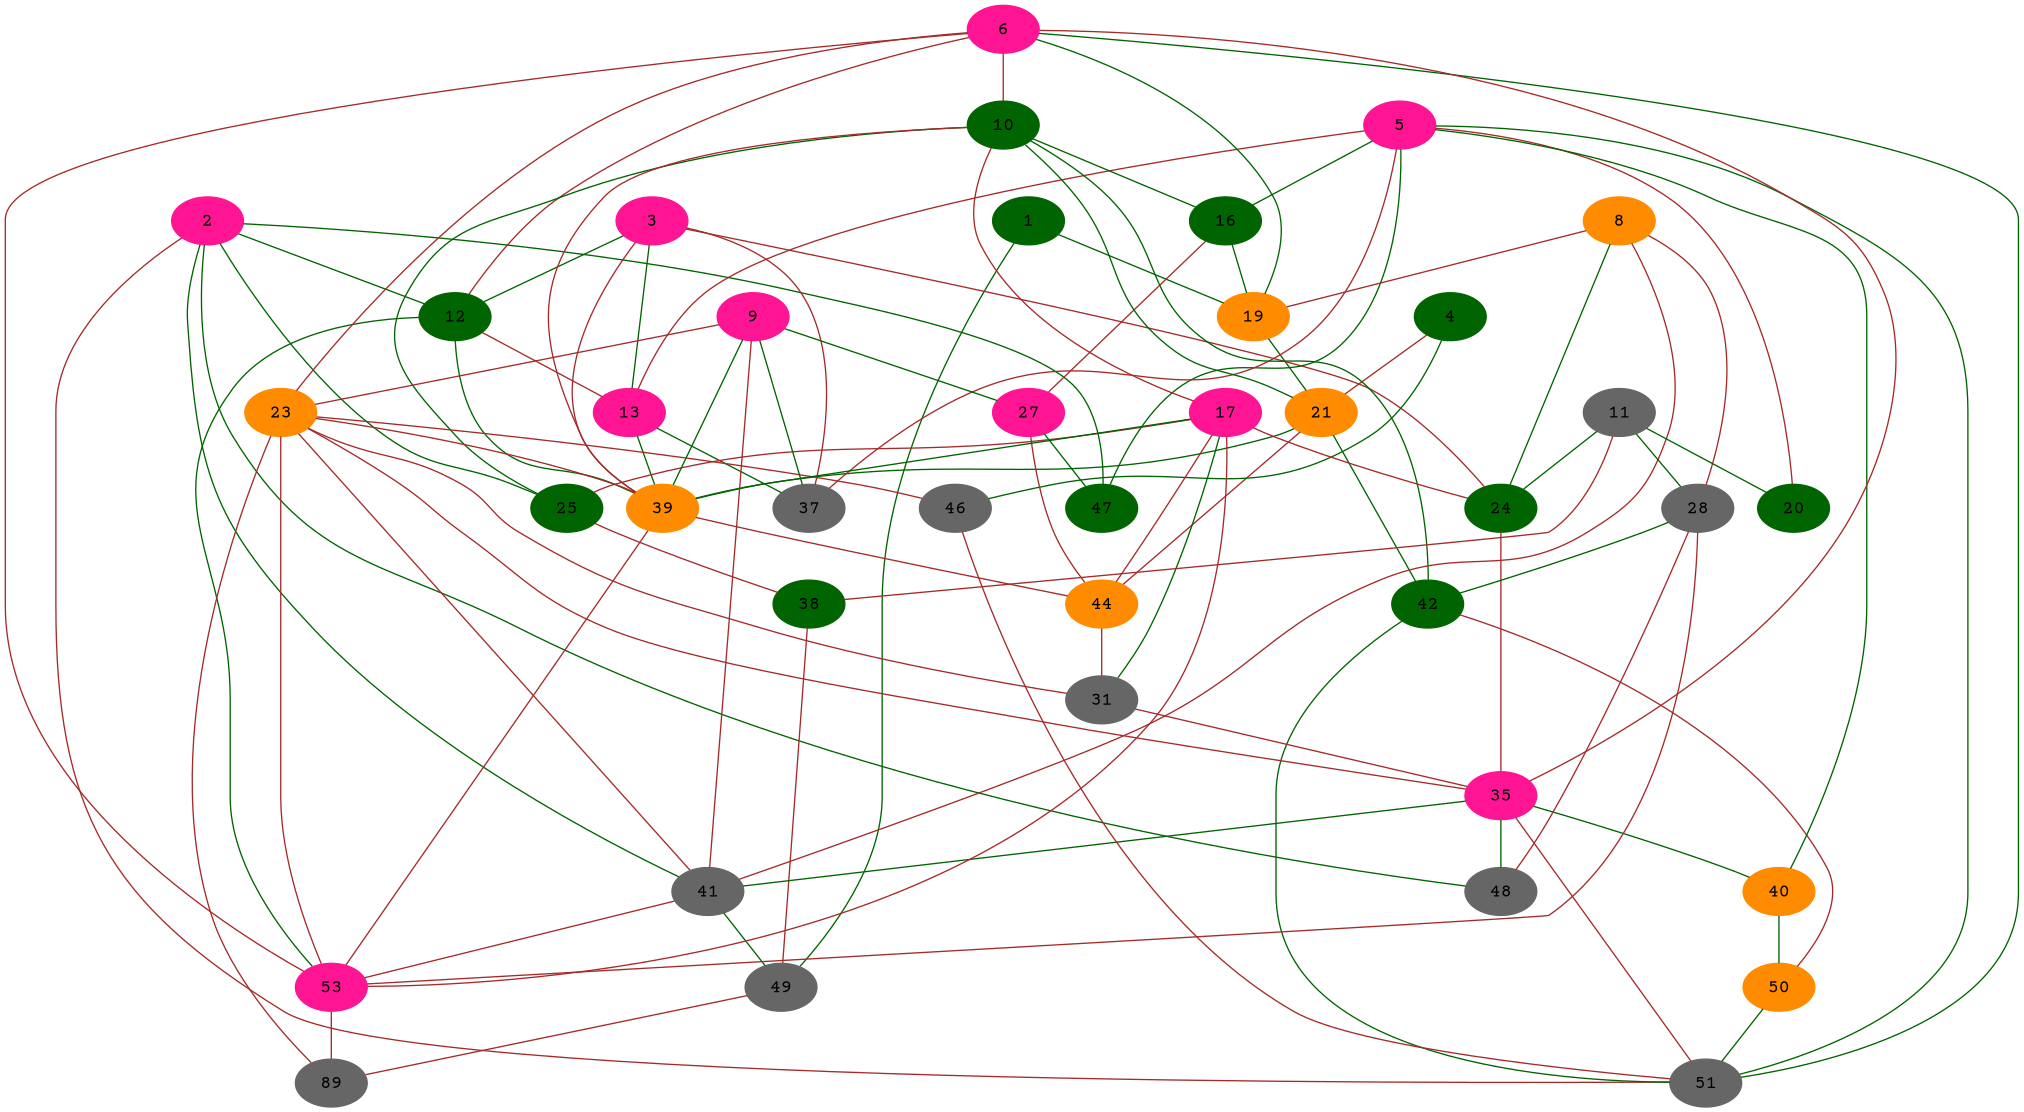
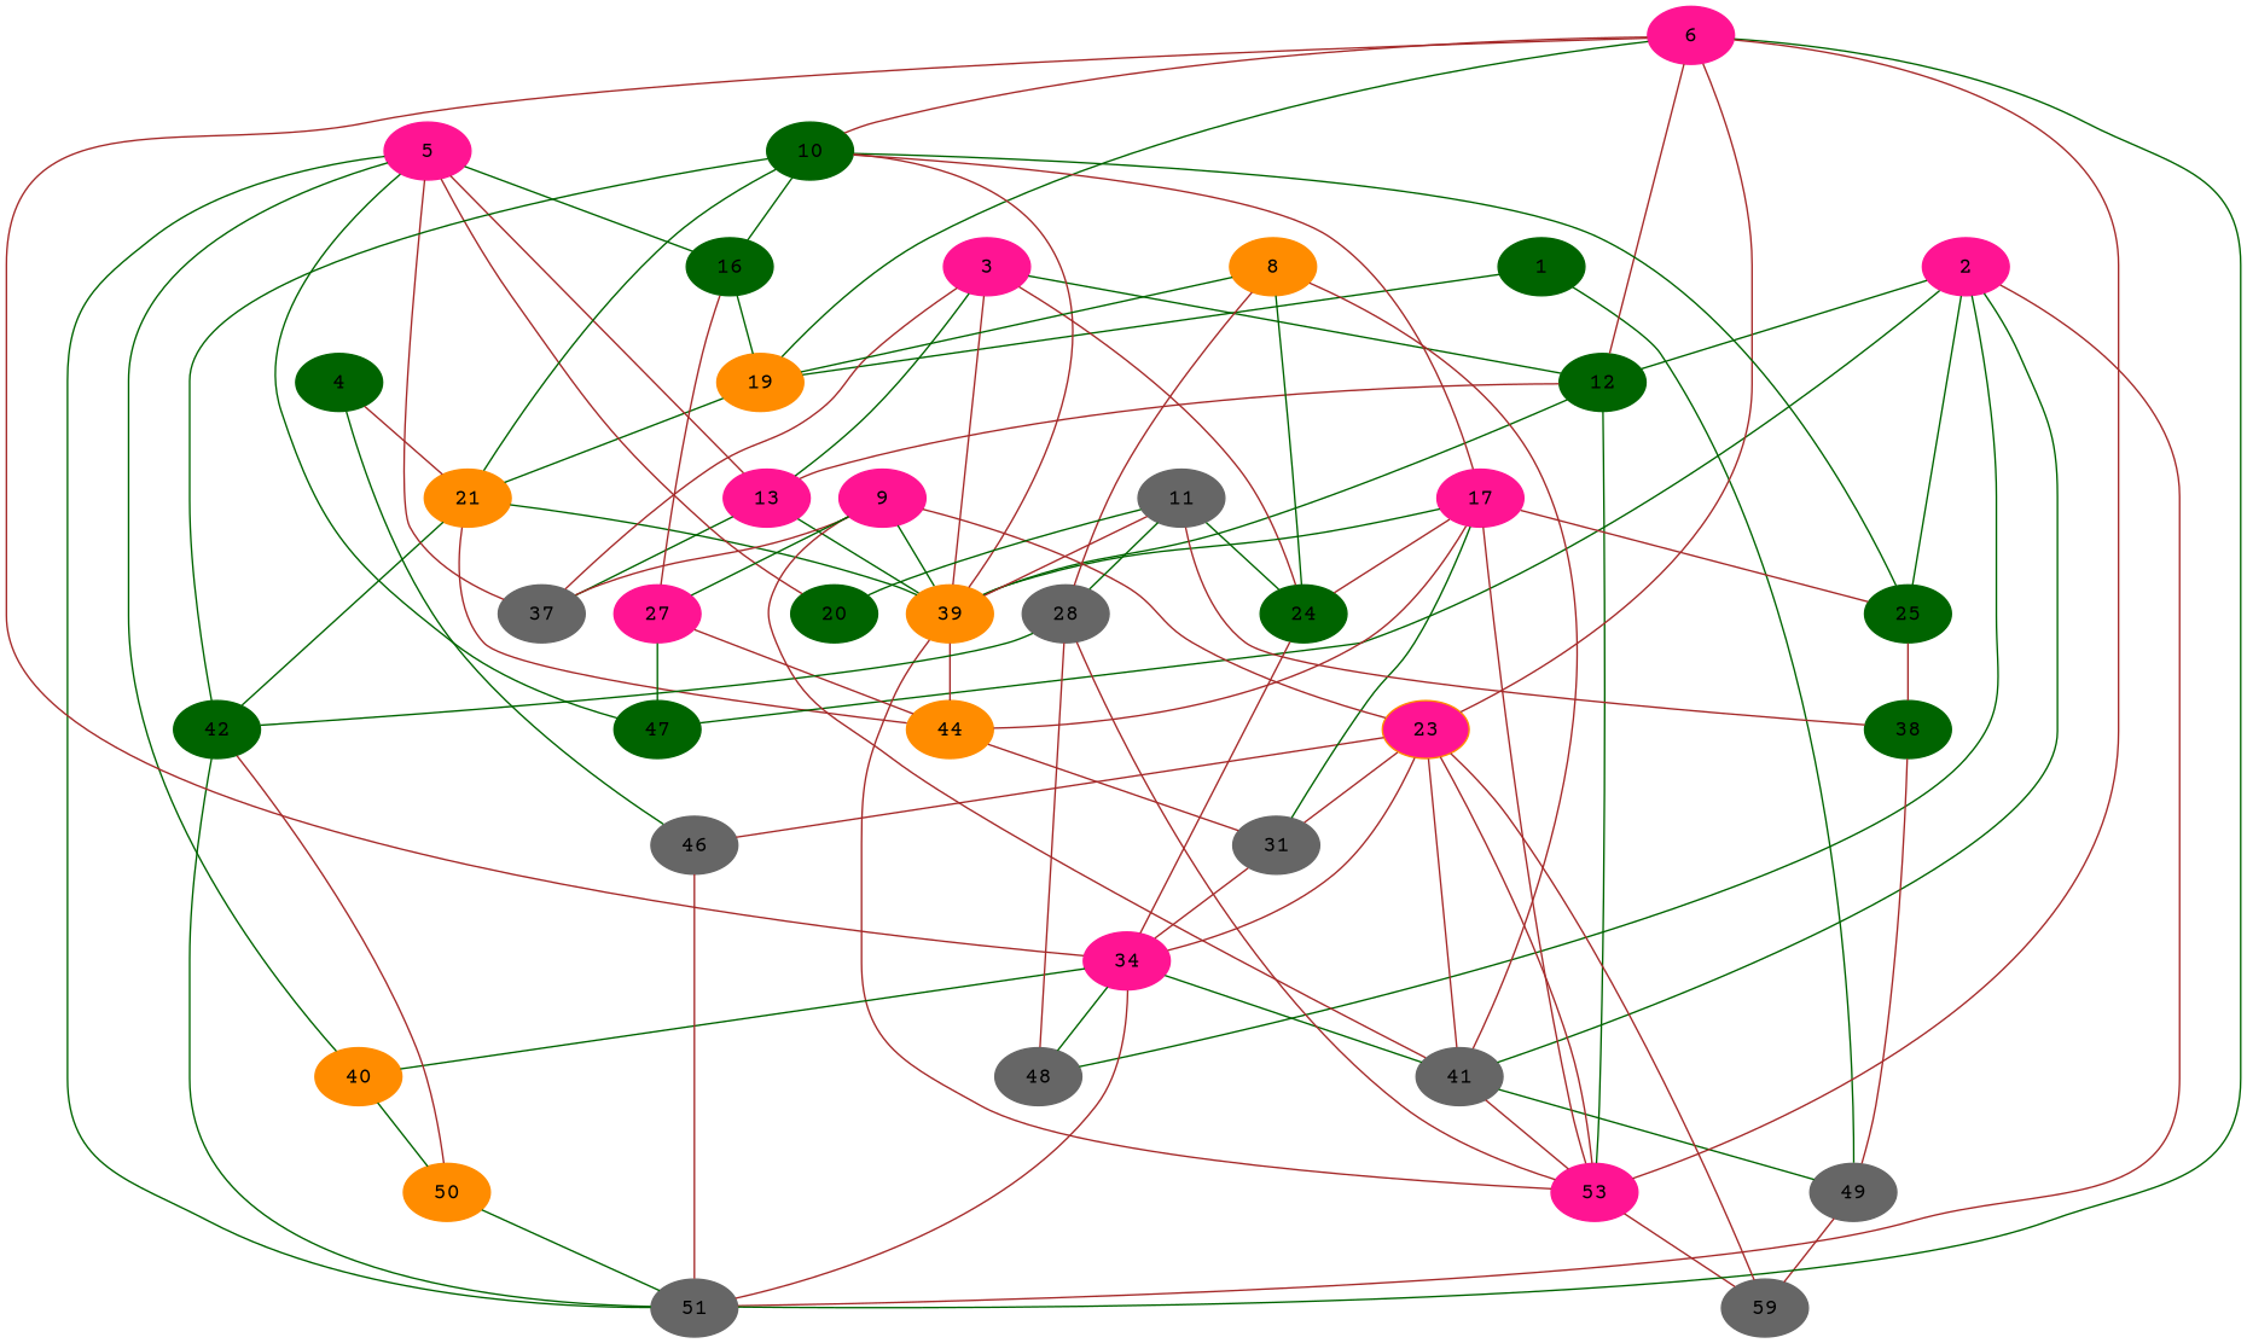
  graph {
    fontname="Courier Prime"
    node [color=darkgreen fontname="Courier Prime" style=filled]
    edge [color=brown fontname="Courier Prime"]
    19 [color=darkorange]
    1
    49 [color=gray40 super="+56"]
    21 [color=darkorange super="+29"]
-   59 [color=gray40 label=89]
+   59 [color=gray40]
    2 [color=deeppink super="+14"]
    12
    25 [super="+36"]
    41 [color=gray40 super="+43"]
    47
    48 [color=gray40]
    51 [color=gray40 super="+63"]
    13 [color=deeppink super="+32"]
    39 [color=darkorange super="+54"]
    53 [color=deeppink super="+55"]
    38
    3 [color=deeppink super="+18"]
    24 [super="+62"]
    37 [color=gray40]
-   35 [color=deeppink super="+57"]
+   35 [color=deeppink super="+57" label=34]
    44 [color=darkorange super="+52"]
    42 [super="+61"]
    4
    46 [color=gray40]
    5 [color=deeppink super="+26"]
    16
    20
    40 [color=darkorange]
    27 [color=deeppink]
    50 [color=darkorange]
    6 [color=deeppink super="+22"]
    10 [super="+33"]
-   23 [color=darkorange super="+30"]
+   23 [color=darkorange super="+30" fillcolor=deeppink]
    17 [color=deeppink super="+34"]
    31 [color=gray40]
    8 [color=darkorange]
    28 [color=gray40 super="+58"]
    9 [color=deeppink super="+15"]
    11 [color=gray40 super="+60"]
    19 -- 21 [color=darkgreen]
    1 -- 19 [color=darkgreen]
    1 -- 49 [color=darkgreen weight=2]
    49 -- 59
    21 -- 39 [color=darkgreen]
    21 -- 44 [weight=2]
    21 -- 42 [color=darkgreen]
    2 -- 12 [color=darkgreen]
    2 -- 25 [color=darkgreen]
    2 -- 41 [color=darkgreen]
    2 -- 47 [color=darkgreen]
    2 -- 48 [color=darkgreen]
    2 -- 51
    12 -- 13
    12 -- 39 [color=darkgreen]
    12 -- 53 [color=darkgreen]
    25 -- 38
    41 -- 49 [color=darkgreen]
    41 -- 53
    13 -- 39 [color=darkgreen]
    13 -- 37 [color=darkgreen]
    39 -- 44
    53 -- 59
    53 -- 39
    38 -- 49
    3 -- 12 [color=darkgreen]
    3 -- 13 [color=darkgreen]
    3 -- 39
    3 -- 24
    3 -- 37
    24 -- 35
    35 -- 41 [color=darkgreen]
    35 -- 48 [color=darkgreen]
    35 -- 51
    35 -- 40 [color=darkgreen]
    44 -- 31
    42 -- 51 [color=darkgreen]
    42 -- 50
    4 -- 21
    4 -- 46 [color=darkgreen]
    46 -- 51
    5 -- 47 [color=darkgreen]
    5 -- 51 [color=darkgreen]
    5 -- 13
    5 -- 37
    5 -- 16 [color=darkgreen]
    5 -- 20
    5 -- 40 [color=darkgreen]
    16 -- 19 [color=darkgreen]
    16 -- 27
    40 -- 50 [color=darkgreen]
    27 -- 47 [color=darkgreen]
    27 -- 44
    50 -- 51 [color=darkgreen]
    6 -- 19 [color=darkgreen]
    6 -- 12
    6 -- 51 [color=darkgreen]
    6 -- 53
    6 -- 35
    6 -- 10
    6 -- 23
    10 -- 21 [color=darkgreen]
    10 -- 25 [color=darkgreen]
    10 -- 39
    10 -- 42 [color=darkgreen]
    10 -- 16 [color=darkgreen]
    10 -- 17
    23 -- 59
    23 -- 41
    23 -- 53
    23 -- 35
    23 -- 46
    23 -- 31
    17 -- 25
    17 -- 39 [color=darkgreen weight=2]
    17 -- 53
    17 -- 24
    17 -- 44
    17 -- 31 [color=darkgreen]
    31 -- 35
-   8 -- 19
+   8 -- 19 [color=darkgreen]
    8 -- 41
    8 -- 24 [color=darkgreen]
    8 -- 28
    28 -- 48
    28 -- 53
    28 -- 42 [color=darkgreen]
    9 -- 41
    9 -- 39 [color=darkgreen]
-   9 -- 37 [color=darkgreen]
+   9 -- 37
    9 -- 27 [color=darkgreen]
    9 -- 23
-   23 -- 39
+   11 -- 39
    11 -- 38
    11 -- 24 [color=darkgreen]
    11 -- 20 [color=darkgreen]
    11 -- 28 [color=darkgreen]
  }
